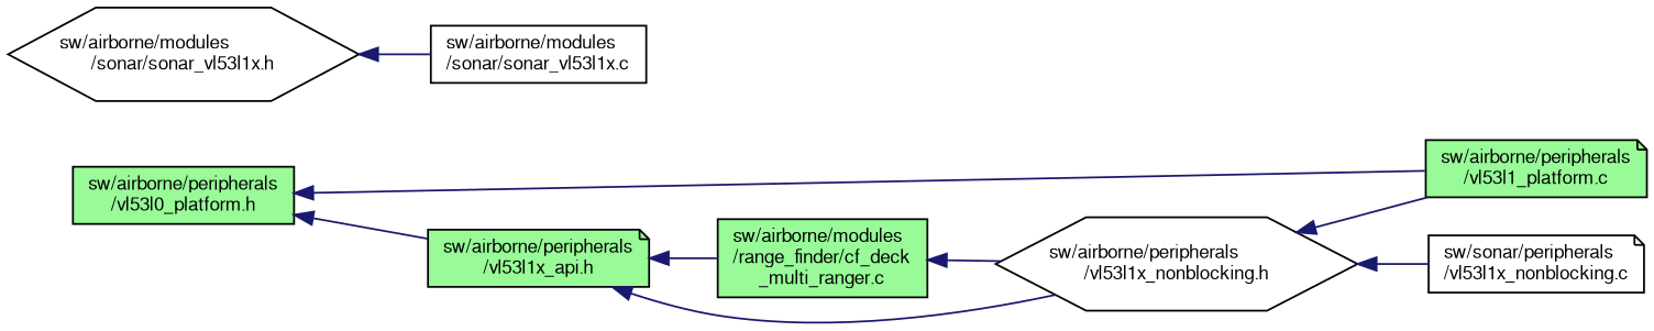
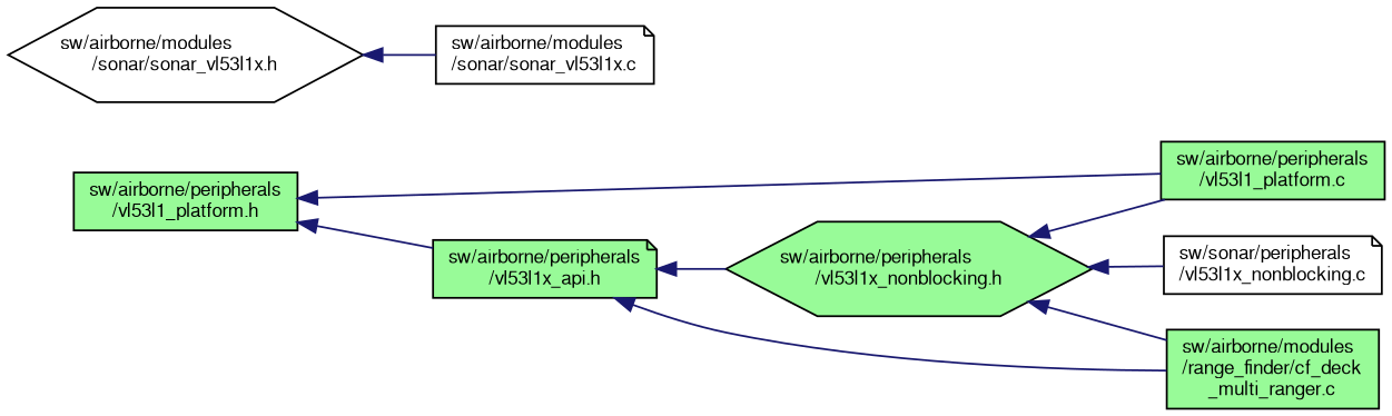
  digraph {
    rankdir=LR
    node [color=black fillcolor=palegreen fontname=FreeSans fontsize=10 shape=note style=filled]
    edge [color=midnightblue dir=back fontname=FreeSans fontsize=10 labelfontname=FreeSans labelfontsize=10 style=solid]
-   n1 [fontcolor=black height=0.2 label="sw/airborne/peripherals\l/vl53l0_platform.h" shape=box width=0.4]
-   n2 [height=0.2 label="sw/airborne/peripherals\l/vl53l1_platform.c" width=0.4]
+   n1 [fontcolor=black height=0.2 label="sw/airborne/peripherals\l/vl53l1_platform.h" shape=box width=0.4]
+   n2 [height=0.2 label="sw/airborne/peripherals\l/vl53l1_platform.c" shape=box width=0.4]
    n3 [height=0.2 label="sw/airborne/peripherals\l/vl53l1x_api.h" width=0.4]
    n4 [height=0.2 label="sw/airborne/modules\l/range_finder/cf_deck\l_multi_ranger.c" shape=box width=0.4]
-   n5 [fillcolor=white height=0.2 label="sw/airborne/peripherals\l/vl53l1x_nonblocking.h" shape=hexagon width=0.4]
+   n5 [height=0.2 label="sw/airborne/peripherals\l/vl53l1x_nonblocking.h" shape=hexagon width=0.4]
    n6 [fillcolor=white height=0.2 label="sw/airborne/modules\l/sonar/sonar_vl53l1x.h" shape=hexagon width=0.4]
-   n7 [fillcolor=white height=0.2 label="sw/airborne/modules\l/sonar/sonar_vl53l1x.c" shape=box width=0.4]
+   n7 [fillcolor=white height=0.2 label="sw/airborne/modules\l/sonar/sonar_vl53l1x.c" width=0.4]
    n8 [fillcolor=white height=0.2 label="sw/sonar/peripherals\l/vl53l1x_nonblocking.c" width=0.4]
    n1 -> n2
    n1 -> n3
    n3 -> n4
    n3 -> n5
    n5 -> n2
-   n4 -> n5
+   n5 -> n4
    n5 -> n8
    n6 -> n7
  }
